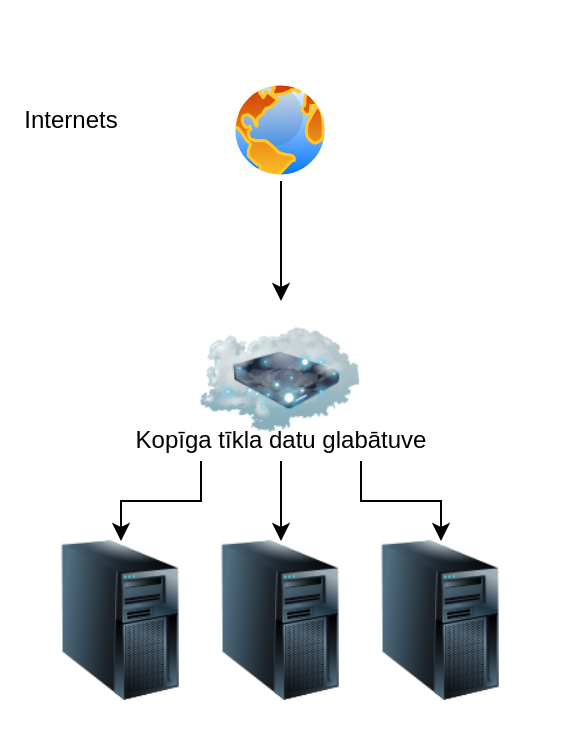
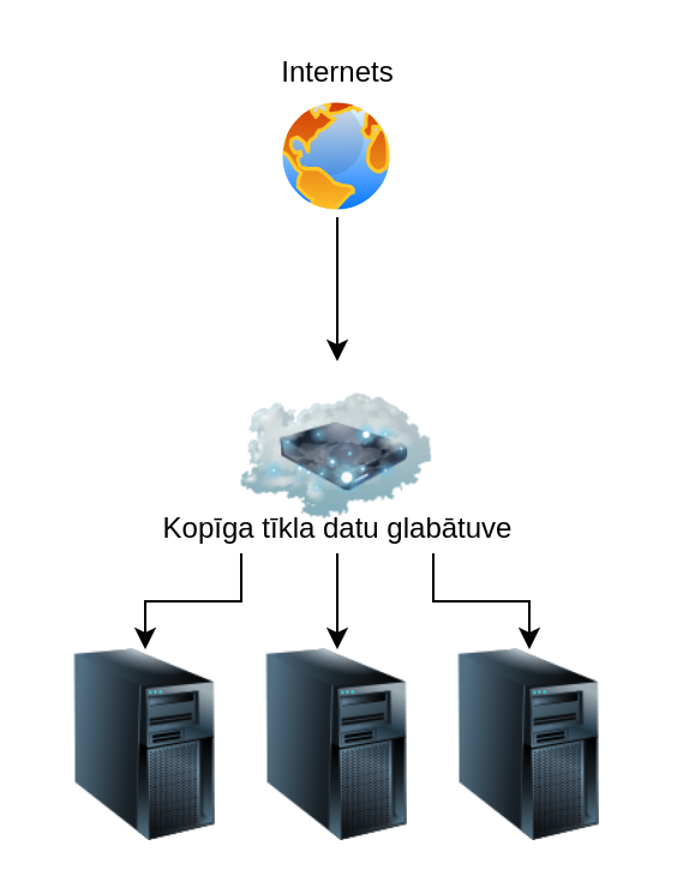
  <mxCell id="0" />
  <mxCell id="1" parent="0" />
  <mxCell id="2" style="edgeStyle=orthogonalEdgeStyle;rounded=0;orthogonalLoop=1;jettySize=auto;html=1;exitX=0.5;exitY=1;exitDx=0;exitDy=0;entryX=0.5;entryY=0;entryDx=0;entryDy=0;" parent="1" source="3" target="7" edge="1"><mxGeometry relative="1" as="geometry" /></mxCell>
  <mxCell id="3" value="" style="aspect=fixed;perimeter=ellipsePerimeter;html=1;align=center;shadow=0;dashed=0;spacingTop=3;image;image=img/lib/active_directory/internet_globe.svg;" parent="1" vertex="1"><mxGeometry x="115" y="40" width="50" height="50" as="geometry" /></mxCell>
  <mxCell id="4" style="edgeStyle=orthogonalEdgeStyle;rounded=0;orthogonalLoop=1;jettySize=auto;html=1;exitX=0.5;exitY=1;exitDx=0;exitDy=0;entryX=0.5;entryY=0;entryDx=0;entryDy=0;" parent="1" source="7" target="9" edge="1"><mxGeometry relative="1" as="geometry" /></mxCell>
  <mxCell id="5" style="edgeStyle=orthogonalEdgeStyle;rounded=0;orthogonalLoop=1;jettySize=auto;html=1;exitX=1;exitY=1;exitDx=0;exitDy=0;entryX=0.5;entryY=0;entryDx=0;entryDy=0;" parent="1" source="7" target="8" edge="1"><mxGeometry relative="1" as="geometry" /></mxCell>
  <mxCell id="6" style="edgeStyle=orthogonalEdgeStyle;rounded=0;orthogonalLoop=1;jettySize=auto;html=1;exitX=0;exitY=1;exitDx=0;exitDy=0;entryX=0.5;entryY=0;entryDx=0;entryDy=0;" parent="1" source="7" target="10" edge="1"><mxGeometry relative="1" as="geometry" /></mxCell>
  <mxCell id="7" value="" style="image;html=1;image=img/lib/clip_art/networking/Cloud_Storage_128x128.png" parent="1" vertex="1"><mxGeometry x="100" y="150" width="80" height="80" as="geometry" /></mxCell>
  <mxCell id="8" value="" style="image;html=1;image=img/lib/clip_art/computers/Server_Tower_128x128.png" parent="1" vertex="1"><mxGeometry x="180" y="270" width="80" height="80" as="geometry" /></mxCell>
  <mxCell id="9" value="" style="image;html=1;image=img/lib/clip_art/computers/Server_Tower_128x128.png" parent="1" vertex="1"><mxGeometry x="100" y="270" width="80" height="80" as="geometry" /></mxCell>
  <mxCell id="10" value="" style="image;html=1;image=img/lib/clip_art/computers/Server_Tower_128x128.png" parent="1" vertex="1"><mxGeometry x="20" y="270" width="80" height="80" as="geometry" /></mxCell>
- <mxCell id="11" value="Internets" style="text;html=1;align=center;verticalAlign=middle;resizable=0;points=[];autosize=1;strokeColor=none;fillColor=none;" vertex="1" parent="1"><mxGeometry x="5" y="50" width="60" height="20" as="geometry" /></mxCell>
+ <mxCell id="11" value="Internets" style="text;html=1;align=center;verticalAlign=middle;resizable=0;points=[];autosize=1;strokeColor=none;fillColor=none;" vertex="1" parent="1"><mxGeometry x="110" y="20" width="60" height="20" as="geometry" /></mxCell>
  <mxCell id="12" value="Kopīga tīkla datu glabātuve" style="text;html=1;align=center;verticalAlign=middle;resizable=0;points=[];autosize=1;strokeColor=none;fillColor=none;" vertex="1" parent="1"><mxGeometry x="60" y="210" width="160" height="20" as="geometry" /></mxCell>
